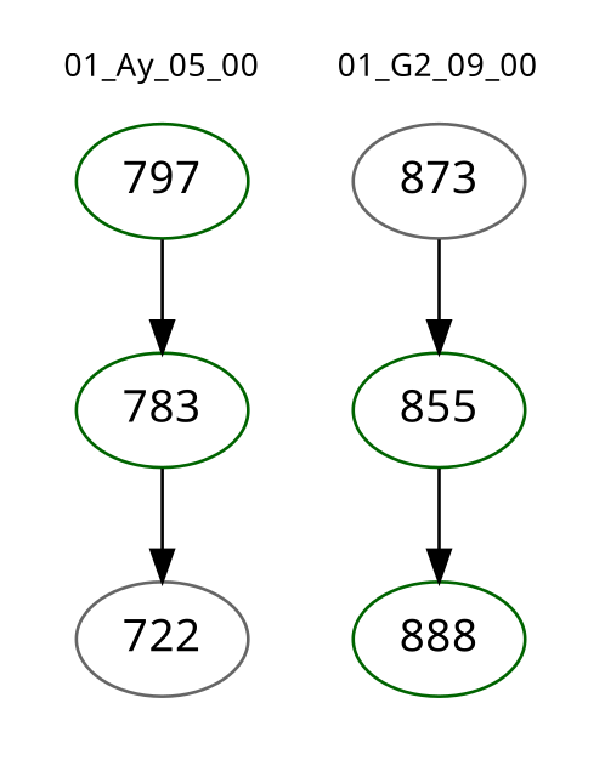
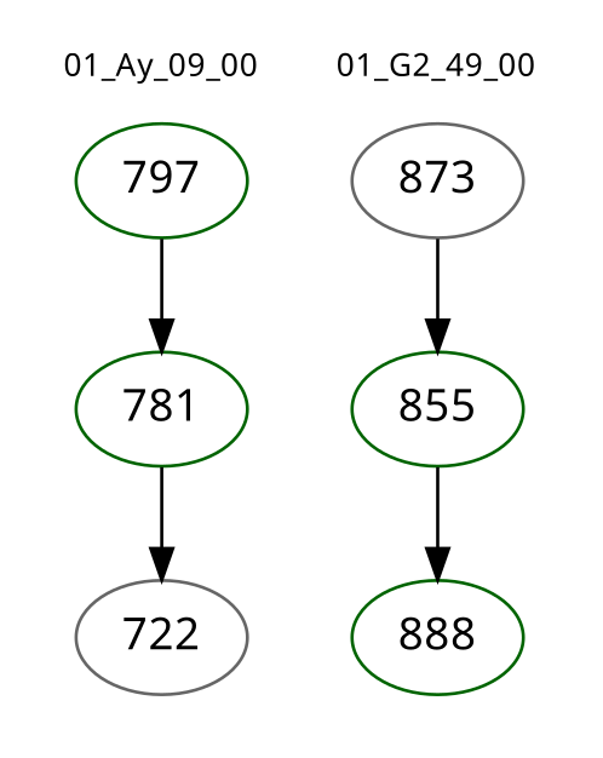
  digraph {
    fontname="Noto Sans"
    node [color=darkgreen fontname="Noto Sans"]
    edge [color=black fontname="Noto Sans"]
    n1 [label=797]
-   n2 [label=783]
+   n2 [label=781]
    n3 [color=gray40 label=722]
    n4 [color=gray40 label=873]
    n5 [label=855]
    n6 [label=888]
    subgraph cluster_1 {
      color=white
      fontsize=10
-     label="01_Ay_05_00"
+     label="01_Ay_09_00"
      n1
      n2
      n3
    }
    subgraph cluster_2 {
      color=white
      fontsize=10
-     label="01_G2_09_00"
+     label="01_G2_49_00"
      n4
      n5
      n6
    }
    n1 -> n2
    n2 -> n3
    n4 -> n5
    n5 -> n6
  }
